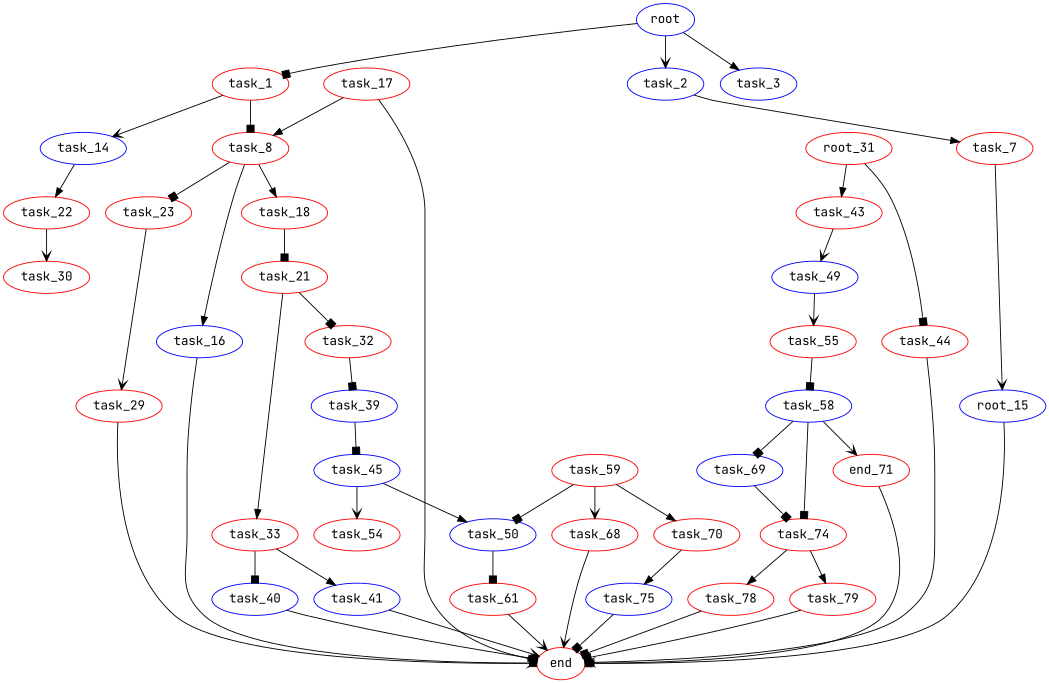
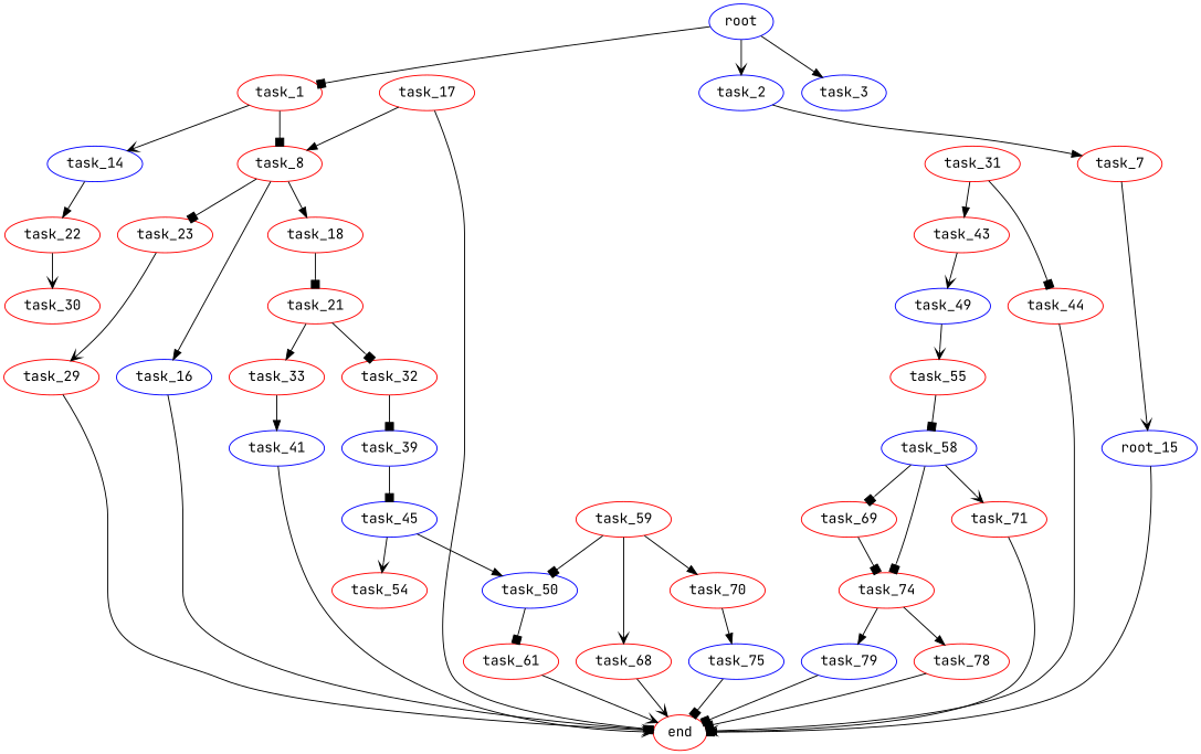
  digraph {
    fontname="JetBrains Mono"
    node [color=red fontname="JetBrains Mono"]
    edge [arrowhead=box fontname="JetBrains Mono"]
    root [color=blue]
    task_1
    task_2 [color=blue]
    task_3 [color=blue]
    task_8
    task_14 [color=blue]
    task_7
    task_16 [color=blue]
    task_18
    task_23
    task_22
    n12 [color=blue label=root_15]
    end
    task_17
    task_21
    task_29
    task_30
    task_32
    task_33
-   task_31 [label=root_31]
+   task_31
    task_43
    task_44
    task_39 [color=blue]
-   task_40 [color=blue]
    task_41 [color=blue]
    task_45 [color=blue]
    task_49 [color=blue]
    task_55
    task_50 [color=blue]
    task_54
    task_61
    task_58 [color=blue]
    task_59
    task_68
    task_70
-   task_69 [color=blue]
-   task_71 [label=end_71]
+   task_69
+   task_71
    task_74
    task_75 [color=blue]
    task_78
-   task_79
+   task_79 [color=blue]
    root -> task_1
    root -> task_2 [arrowhead=vee]
    root -> task_3 [arrowhead=normal]
    task_1 -> task_8
    task_1 -> task_14 [arrowhead=vee]
    task_2 -> task_7 [arrowhead=normal]
    task_8 -> task_16 [arrowhead=normal]
    task_8 -> task_18 [arrowhead=normal]
    task_8 -> task_23
    task_14 -> task_22 [arrowhead=normal]
    task_7 -> n12 [arrowhead=vee]
    task_16 -> end
    task_18 -> task_21
    task_23 -> task_29 [arrowhead=vee]
    task_22 -> task_30 [arrowhead=vee]
    n12 -> end
    task_17 -> task_8 [arrowhead=normal]
    task_17 -> end [arrowhead=normal]
    task_21 -> task_32
    task_21 -> task_33 [arrowhead=normal]
    task_29 -> end [arrowhead=vee]
    task_32 -> task_39
-   task_33 -> task_40
    task_33 -> task_41 [arrowhead=normal]
    task_31 -> task_43 [arrowhead=normal]
    task_31 -> task_44
    task_43 -> task_49 [arrowhead=vee]
    task_44 -> end [arrowhead=vee]
    task_39 -> task_45
-   task_40 -> end
    task_41 -> end [arrowhead=vee]
    task_45 -> task_50 [arrowhead=normal]
    task_45 -> task_54 [arrowhead=vee]
    task_49 -> task_55 [arrowhead=vee]
    task_55 -> task_58
    task_50 -> task_61
    task_61 -> end [arrowhead=vee]
    task_58 -> task_69
    task_58 -> task_71 [arrowhead=vee]
    task_58 -> task_74
    task_59 -> task_50
    task_59 -> task_68 [arrowhead=vee]
    task_59 -> task_70 [arrowhead=normal]
    task_68 -> end [arrowhead=vee]
    task_70 -> task_75 [arrowhead=normal]
    task_69 -> task_74
    task_71 -> end [arrowhead=normal]
    task_74 -> task_78 [arrowhead=normal]
    task_74 -> task_79 [arrowhead=normal]
    task_75 -> end
    task_78 -> end
    task_79 -> end
  }
